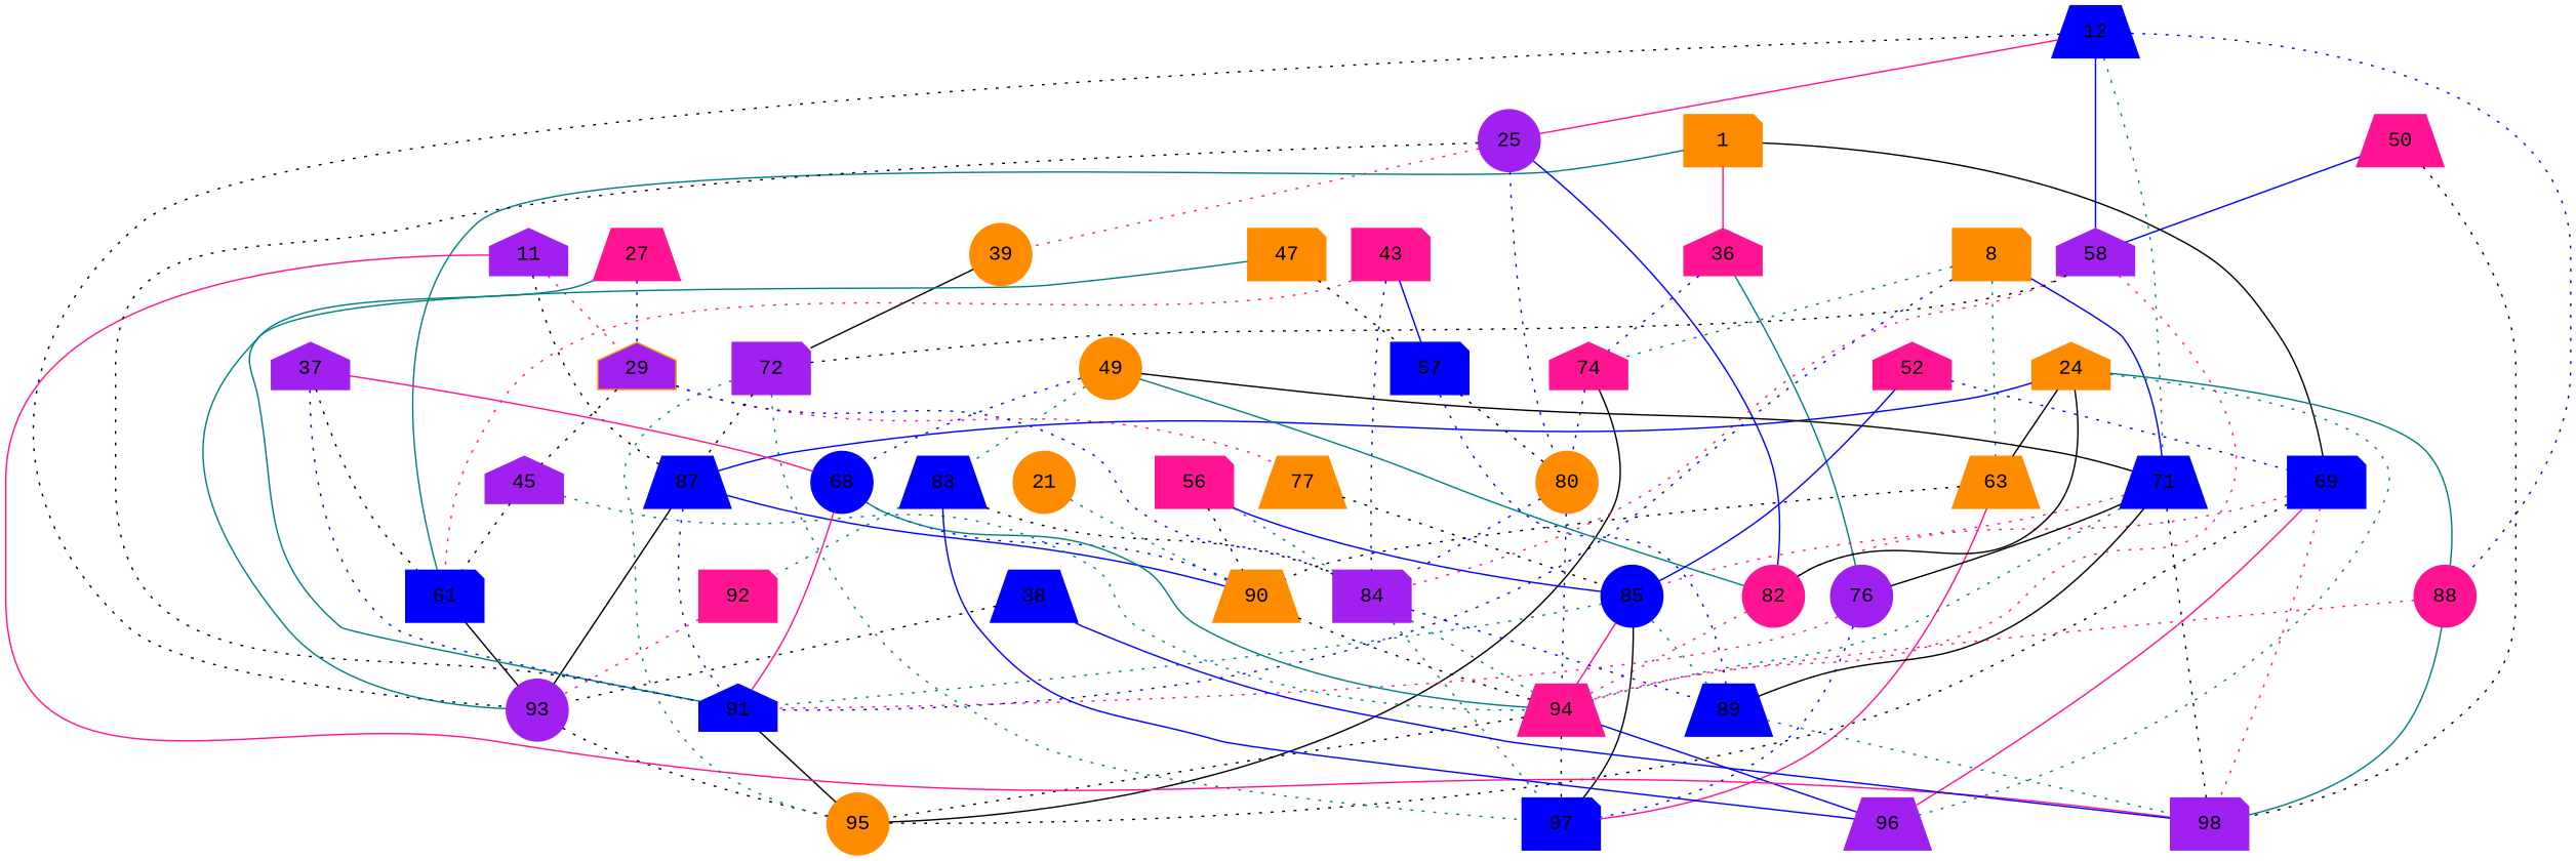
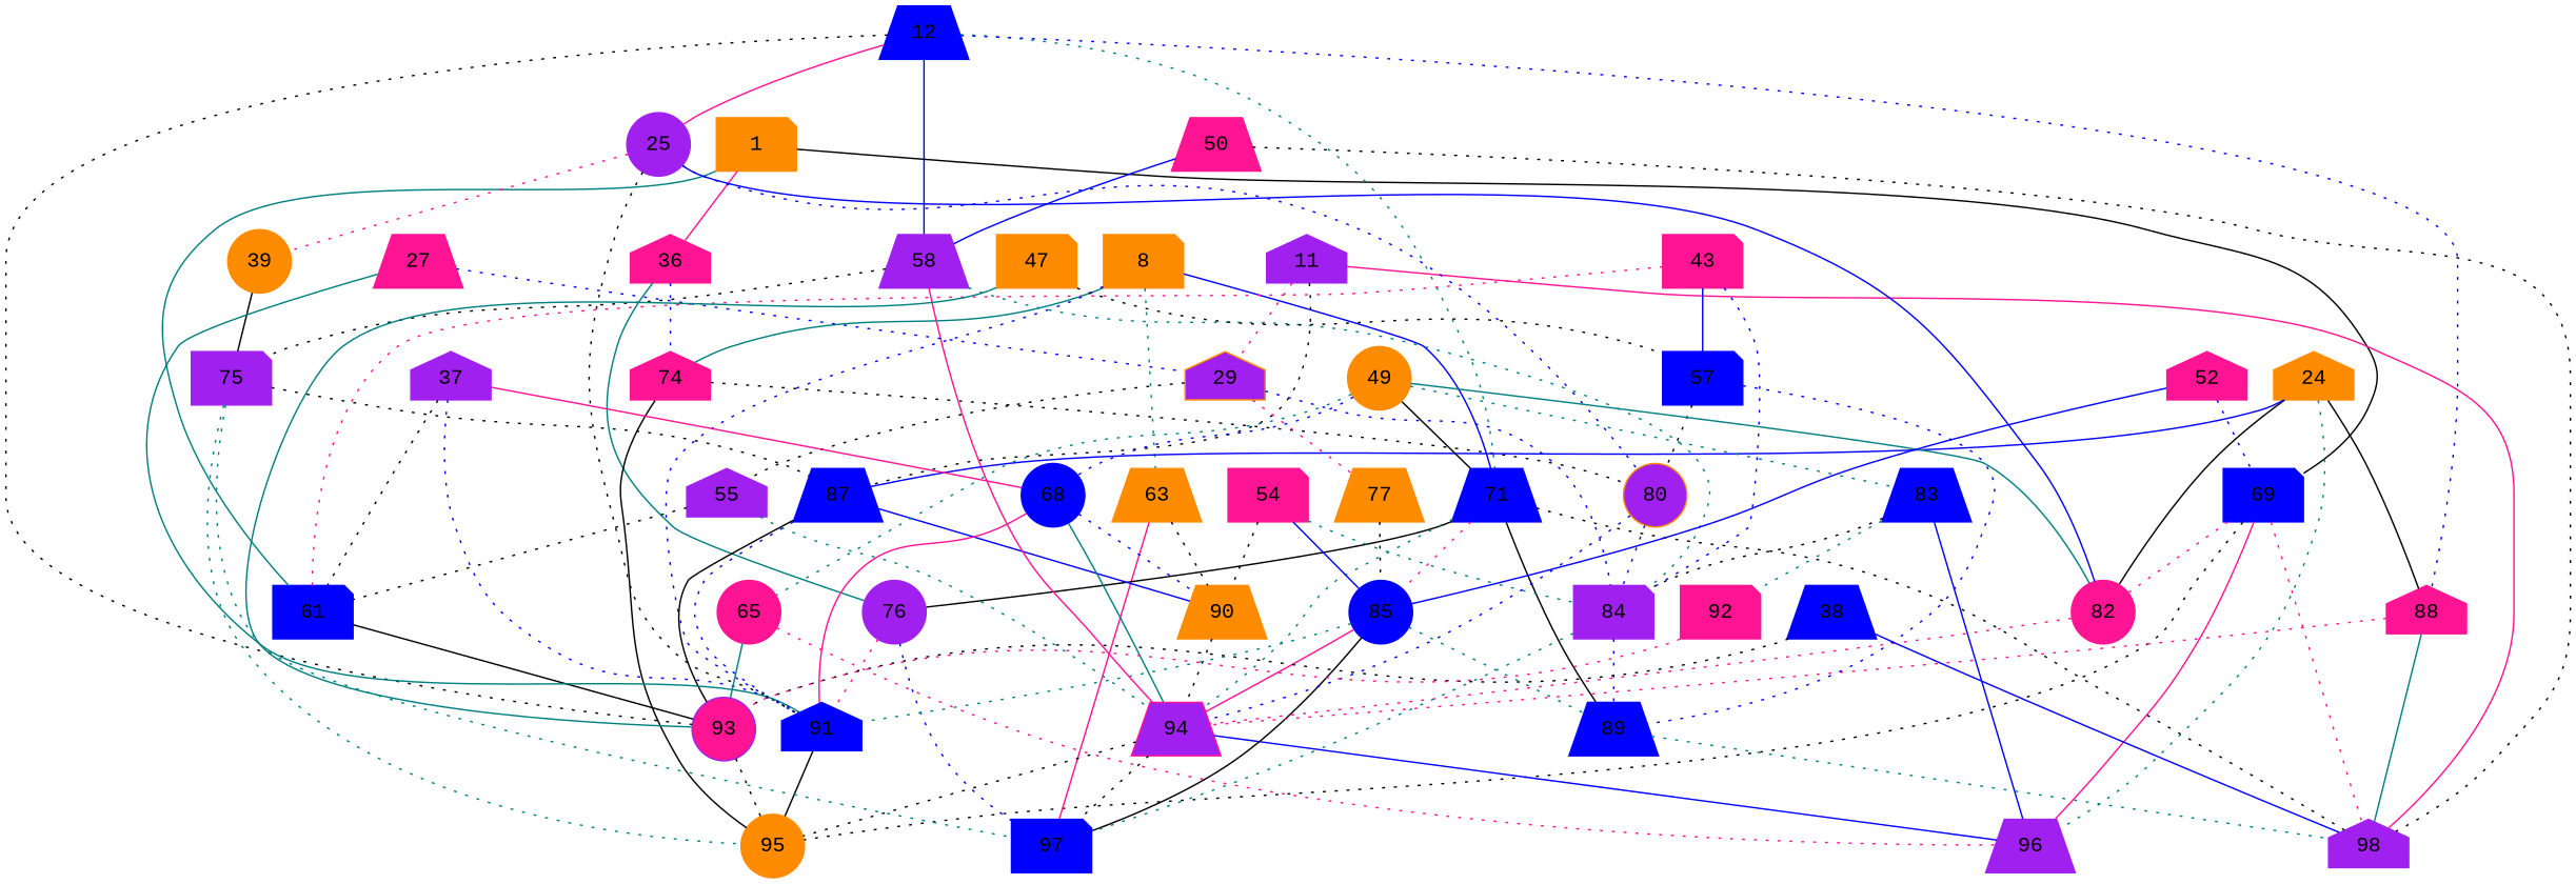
  graph {
    fontname="Liberation Mono"
    node [color=darkorange fontname="Liberation Mono" shape=note style=filled]
    edge [color=black fontname="Liberation Mono" style=dotted]
    36 [color=deeppink shape=house]
    1
    61 [color=blue super="+19"]
    69 [color=blue]
    74 [color=deeppink shape=house super="+40"]
    76 [color=purple shape=circle]
-   93 [color=purple shape=circle super="+45"]
-   98 [color=purple super="+44"]
+   93 [color=purple shape=circle super="+45" fillcolor=deeppink]
+   98 [color=purple shape=house super="+44"]
    82 [color=deeppink shape=circle super="+3"]
    96 [color=purple shape=trapezium super="+16"]
    95 [shape=circle super="+86"]
    63 [shape=trapezium super="+34"]
    90 [shape=trapezium super="+73"]
    97 [color=blue super="+60"]
    8
    71 [color=blue shape=trapezium super="+62"]
    91 [color=blue shape=house super="+64"]
-   94 [color=deeppink shape=trapezium super="+33+78"]
+   94 [color=deeppink shape=trapezium super="+33+78" fillcolor=purple]
    85 [color=blue shape=circle super="+67+48"]
    89 [color=blue shape=trapezium super="+32"]
-   80 [shape=circle super="+59"]
+   80 [shape=circle super="+59" fillcolor=purple]
    11 [color=purple shape=house]
    29 [fillcolor=purple shape=house]
    87 [color=blue shape=trapezium super="+10+41"]
-   55 [color=purple shape=house label=45]
+   55 [color=purple shape=house]
    77 [shape=trapezium]
    84 [color=purple super="+51+79"]
    25 [color=purple shape=circle super="+7"]
    39 [shape=circle]
    12 [color=blue shape=trapezium]
-   58 [color=purple shape=house super="+5"]
-   88 [color=deeppink shape=circle super="+26+81"]
-   75 [color=purple super="+42" label=72]
-   21 [shape=circle]
+   58 [color=purple shape=trapezium super="+5"]
+   88 [color=deeppink shape=house super="+26+81"]
+   75 [color=purple super="+42"]
    24 [shape=house]
    27 [color=deeppink shape=trapezium]
    37 [color=purple shape=house]
    68 [color=blue shape=circle super="+13+56"]
    38 [color=blue shape=trapezium]
    43 [color=deeppink]
    57 [color=blue]
    47 [super="+22"]
    49 [shape=circle]
+   65 [color=deeppink shape=circle]
    83 [color=blue shape=trapezium super="+72"]
    92 [color=deeppink]
    50 [color=deeppink shape=trapezium]
    52 [color=deeppink shape=house]
-   54 [color=deeppink super="+23" label=56]
+   54 [color=deeppink super="+23"]
    36 -- 74 [color=blue weight=2]
    36 -- 76 [color=teal style=solid weight=2]
    1 -- 36 [color=deeppink style=solid]
    1 -- 61 [color=teal style=solid]
    1 -- 69 [style=solid]
    61 -- 93 [style=solid]
    69 -- 98 [color=deeppink weight=2]
    69 -- 82 [color=deeppink]
    69 -- 96 [color=deeppink style=solid]
    69 -- 95
    74 -- 95 [style=solid]
-   74 -- 80 [color=blue]
+   74 -- 80
    76 -- 97 [color=blue]
    76 -- 91 [color=deeppink]
    93 -- 95 [weight=3]
    82 -- 94 [color=deeppink weight=2]
    63 -- 90 [weight=2]
    63 -- 97 [color=deeppink style=solid]
    90 -- 94
-   8 -- 74 [color=teal]
+   8 -- 74 [color=teal style=solid]
    8 -- 63 [color=teal weight=2]
    8 -- 71 [color=blue style=solid weight=2]
    8 -- 91 [color=blue]
    71 -- 76 [style=solid]
    71 -- 98
    71 -- 94 [color=teal]
    71 -- 85 [color=deeppink]
    71 -- 89 [style=solid]
    91 -- 95 [style=solid]
    94 -- 96 [color=blue style=solid]
    94 -- 95 [weight=3]
    94 -- 97 [weight=2]
    85 -- 97 [style=solid]
    85 -- 91 [color=teal weight=3]
    85 -- 94 [color=deeppink style=solid weight=2]
    85 -- 89 [color=teal]
    89 -- 98 [color=teal]
    80 -- 94 [color=blue]
    80 -- 84 [color=blue weight=2]
    11 -- 98 [color=deeppink style=solid weight=2]
    11 -- 29 [color=deeppink]
    11 -- 87 [weight=2]
    29 -- 55
    29 -- 77 [color=deeppink]
    29 -- 84 [color=blue]
    87 -- 93 [style=solid]
    87 -- 90 [color=blue style=solid]
    87 -- 91 [color=blue]
    55 -- 61
    55 -- 94 [color=teal]
    77 -- 85
    84 -- 97 [color=teal]
-   84 -- 94 [color=teal weight=2]
    84 -- 89 [color=blue]
    25 -- 82 [color=blue style=solid]
    25 -- 91
    25 -- 80 [color=blue]
    25 -- 39 [color=deeppink]
    39 -- 75 [style=solid]
    12 -- 93
    12 -- 71 [color=teal]
    12 -- 25 [color=deeppink style=solid]
    12 -- 58 [color=blue style=solid]
    12 -- 88 [color=blue]
-   58 -- 94 [color=deeppink weight=3]
-   58 -- 84 [color=deeppink]
+   58 -- 94 [color=deeppink style=solid weight=3]
+   58 -- 84 [color=teal]
    58 -- 75 [weight=2]
    88 -- 98 [color=teal style=solid]
    88 -- 94 [color=deeppink weight=3]
    75 -- 95 [color=teal]
    75 -- 97 [color=teal weight=2]
    75 -- 87 [weight=2]
-   21 -- 90 [color=teal weight=2]
    24 -- 82 [style=solid]
    24 -- 96 [color=teal]
-   24 -- 63 [style=solid]
    24 -- 87 [color=blue style=solid]
-   24 -- 88 [color=teal style=solid]
+   24 -- 88 [style=solid]
    27 -- 91 [color=teal style=solid]
    27 -- 29 [color=blue]
    37 -- 61
    37 -- 91 [color=blue]
    37 -- 68 [color=deeppink style=solid]
    68 -- 90 [color=blue weight=2]
    68 -- 91 [color=deeppink style=solid]
    68 -- 94 [color=teal style=solid weight=2]
    38 -- 93
    38 -- 98 [color=blue style=solid]
    43 -- 61 [color=deeppink]
    43 -- 84 [color=blue]
    43 -- 57 [color=blue style=solid]
    57 -- 89 [color=blue]
    57 -- 80 [weight=2]
    47 -- 93 [color=teal style=solid]
    47 -- 57 [weight=2]
    49 -- 82 [color=teal style=solid]
    49 -- 71 [style=solid]
    49 -- 68 [color=blue]
+   49 -- 65 [color=teal]
    49 -- 83 [color=teal]
+   65 -- 93 [color=teal style=solid]
+   65 -- 96 [color=deeppink]
    83 -- 96 [color=blue style=solid]
    83 -- 84 [weight=3]
    83 -- 92 [color=teal]
    92 -- 93 [color=deeppink]
    50 -- 98
    50 -- 58 [color=blue style=solid]
    52 -- 69 [color=blue]
    52 -- 85 [color=blue style=solid]
    54 -- 90
    54 -- 85 [color=blue style=solid]
    54 -- 84 [color=teal]
  }
